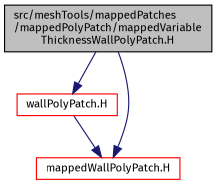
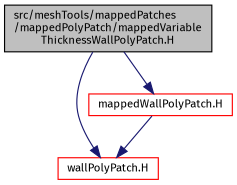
  digraph {
    fontname="Fira Sans"
    node [color=red fontname="Fira Sans" fontsize=10 shape=record]
    edge [color=midnightblue fontname="Fira Sans" fontsize=10 labelfontname=Helvetica labelfontsize=10 style=solid]
    n1 [color=black fillcolor=grey75 fontcolor=black height=0.2 label="src/meshTools/mappedPatches\l/mappedPolyPatch/mappedVariable\lThicknessWallPolyPatch.H" style=filled width=0.4]
    n2 [height=0.2 label="wallPolyPatch.H" width=0.4]
    n3 [height=0.2 label="mappedWallPolyPatch.H" width=0.4]
    n1 -> n2
    n1 -> n3
-   n2 -> n3
+   n3 -> n2
  }
